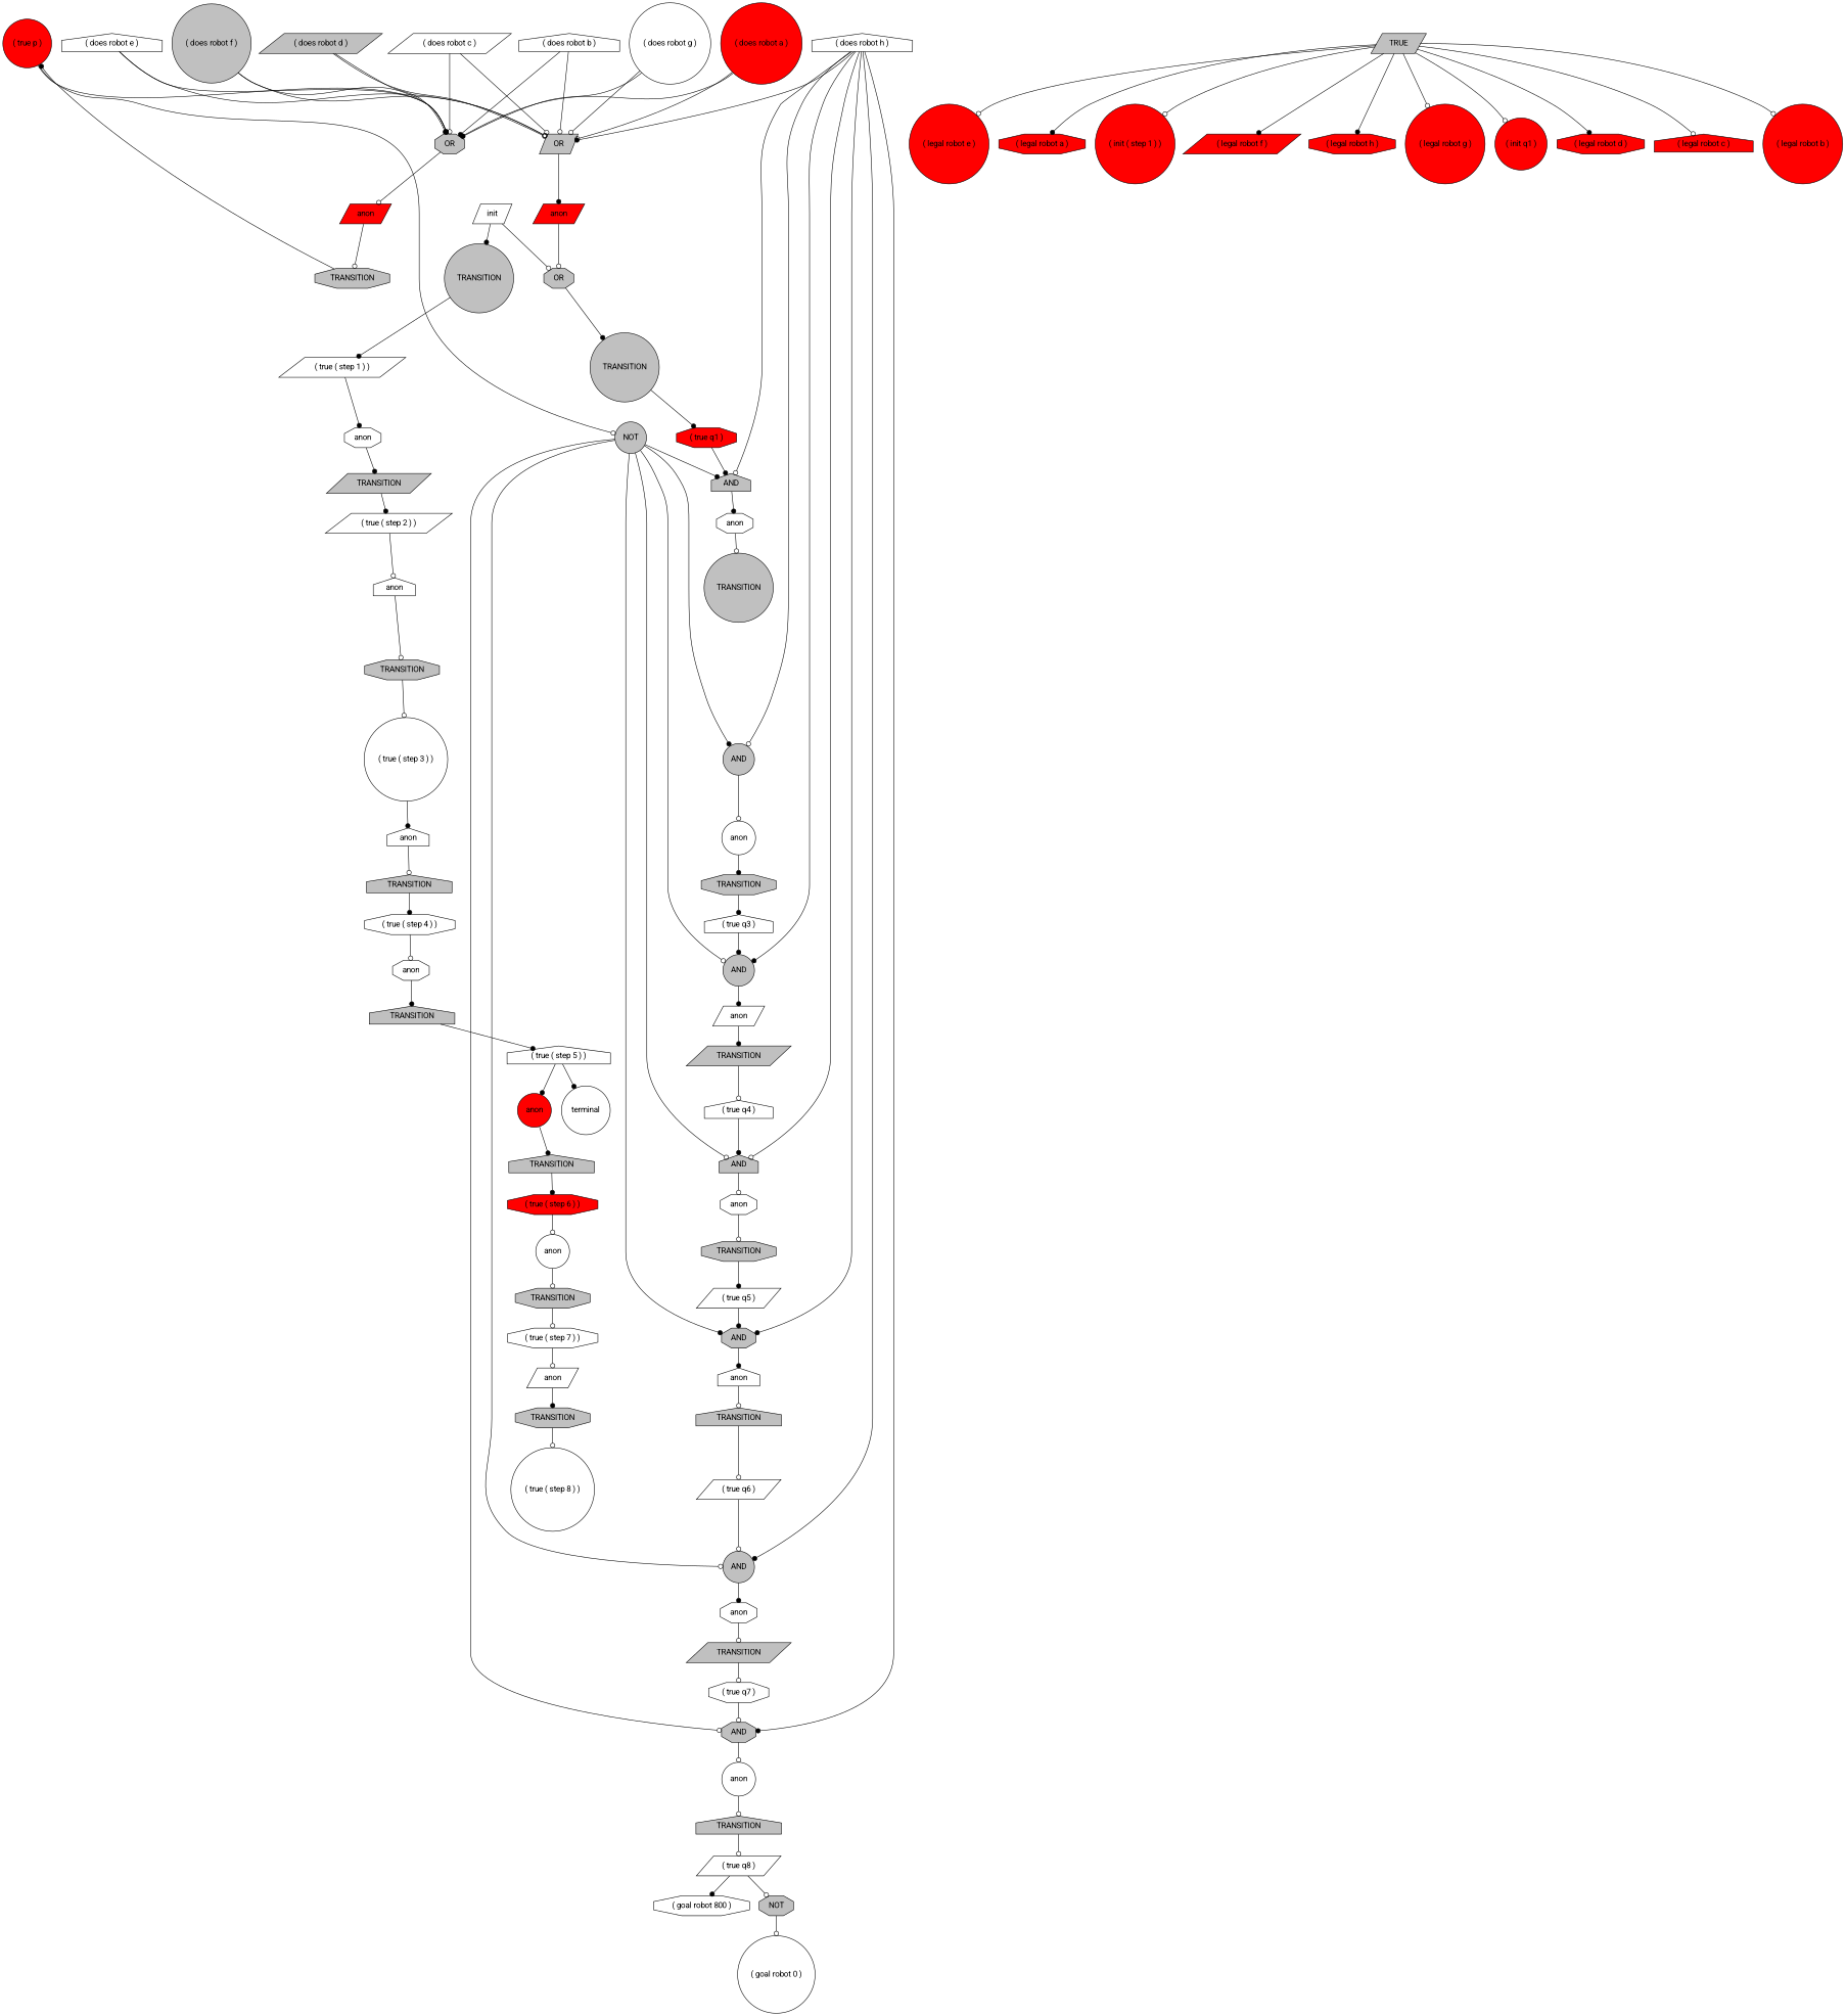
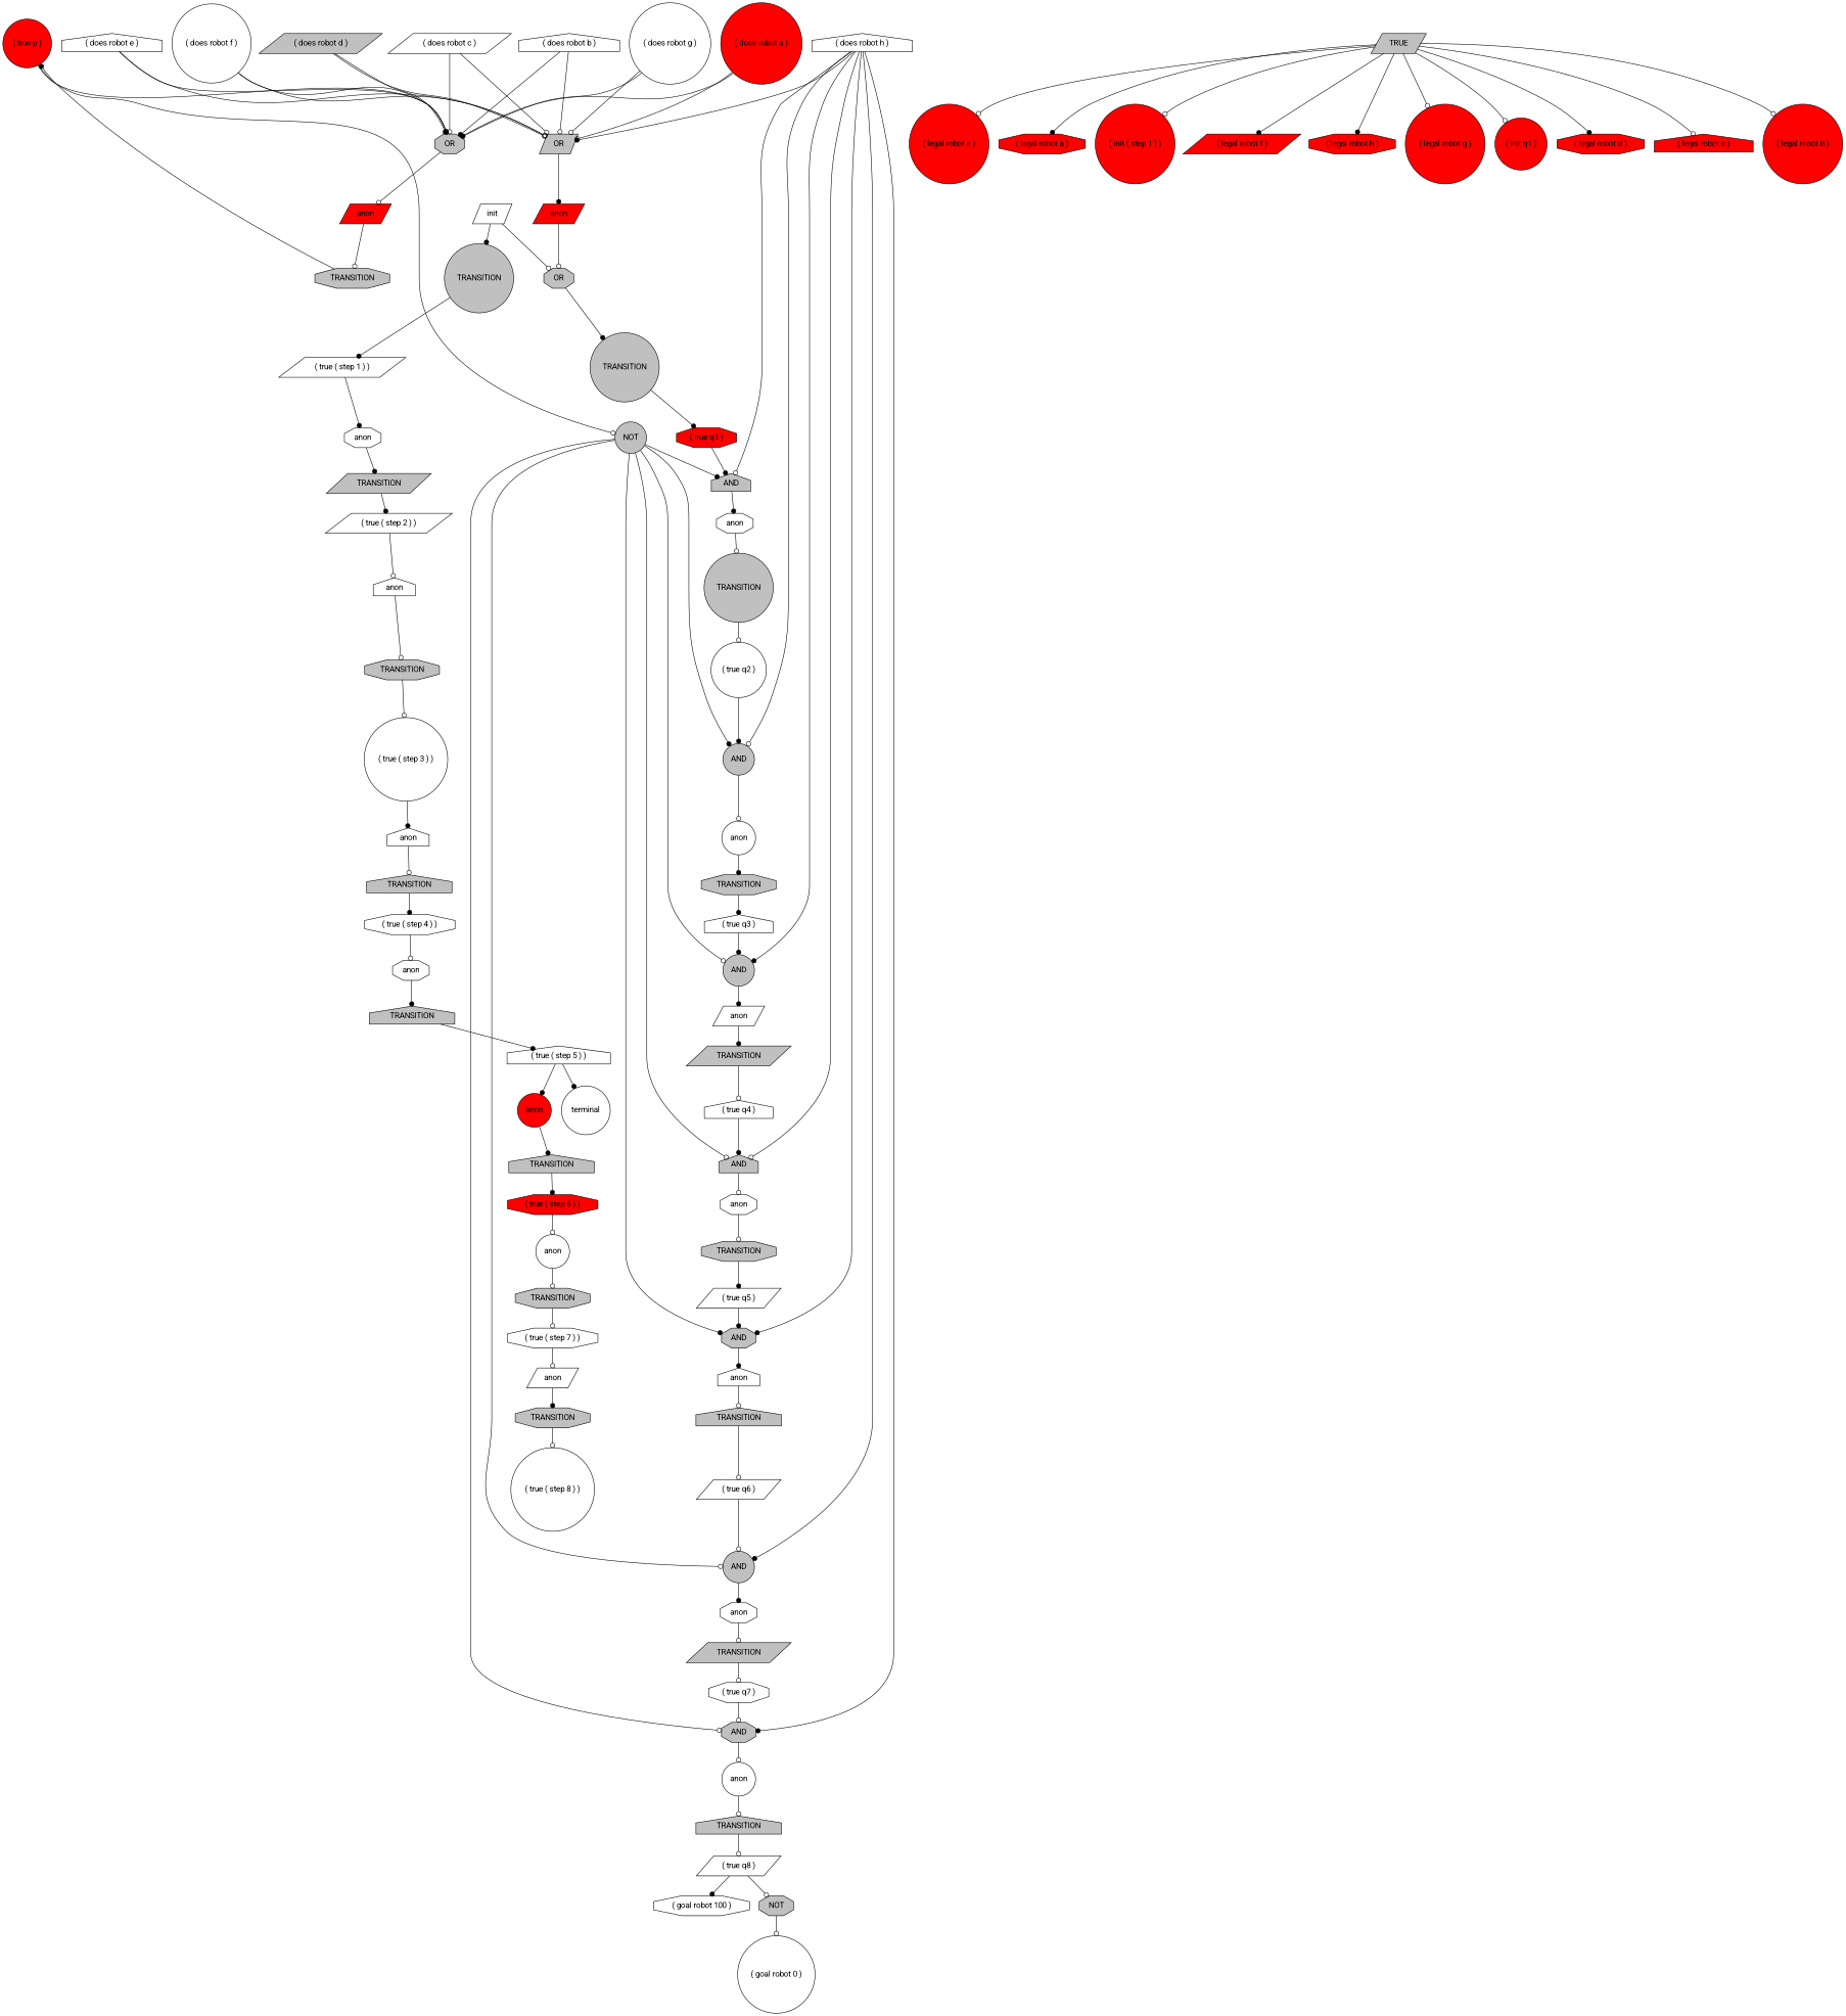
  digraph {
    fontname=Roboto
    node [fillcolor=white fontname=Roboto shape=circle style=filled]
    edge [arrowhead=odot fontname=Roboto]
    n1 [label="( true ( step 8 ) )"]
    n2 [label=terminal]
    n3 [fillcolor=red label="( legal robot e )"]
    n4 [fillcolor=grey label=TRANSITION shape=octagon]
    n5 [label="( true ( step 3 ) )"]
    n6 [label=anon shape=house]
    n7 [fillcolor=grey label=TRANSITION shape=house]
    n8 [fillcolor=grey label=AND]
    n9 [label=anon]
    n10 [fillcolor=grey label=TRANSITION shape=octagon]
    n11 [label="( true q3 )" shape=house]
    n12 [fillcolor=grey label=TRUE shape=parallelogram]
    n13 [fillcolor=red label="( legal robot a )" shape=octagon]
    n14 [fillcolor=red label="( init ( step 1 ) )"]
    n15 [fillcolor=red label="( legal robot f )" shape=parallelogram]
    n16 [fillcolor=red label="( legal robot h )" shape=octagon]
    n17 [fillcolor=red label="( legal robot g )"]
    n18 [fillcolor=red label="( init q1 )"]
    n19 [fillcolor=red label="( legal robot d )" shape=octagon]
    n20 [fillcolor=red label="( legal robot c )" shape=house]
    n21 [fillcolor=red label="( legal robot b )"]
    n22 [fillcolor=grey label=AND]
    n23 [label=anon shape=octagon]
    n24 [fillcolor=grey label=TRANSITION shape=parallelogram]
    n25 [label="( true q7 )" shape=octagon]
    n26 [label=anon shape=octagon]
    n27 [fillcolor=grey label=TRANSITION shape=parallelogram]
    n28 [label="( true ( step 2 ) )" shape=parallelogram]
    n29 [label=anon shape=house]
    n30 [label="( goal robot 0 )"]
    n31 [fillcolor=grey label=TRANSITION shape=octagon]
    n32 [label="( true ( step 7 ) )" shape=octagon]
    n33 [label=anon shape=parallelogram]
    n34 [fillcolor=grey label=TRANSITION shape=octagon]
    n35 [label=anon shape=octagon]
    n36 [fillcolor=grey label=TRANSITION]
+   n37 [label="( true q2 )"]
    n38 [label="( true ( step 4 ) )" shape=octagon]
    n39 [label=anon shape=octagon]
    n40 [fillcolor=grey label=TRANSITION shape=house]
    n41 [fillcolor=grey label=AND]
    n42 [label=anon shape=parallelogram]
    n43 [fillcolor=grey label=TRANSITION shape=parallelogram]
    n44 [label="( true q4 )" shape=house]
    n45 [fillcolor=grey label=AND shape=house]
    n46 [label=anon shape=octagon]
    n47 [fillcolor=grey label=TRANSITION shape=octagon]
    n48 [fillcolor=grey label=AND shape=house]
    n49 [fillcolor=red label=anon shape=parallelogram]
    n50 [fillcolor=grey label=OR shape=octagon]
    n51 [fillcolor=grey label=TRANSITION]
    n52 [fillcolor=red label="( true q1 )" shape=octagon]
    n53 [fillcolor=red label="( true p )"]
    n54 [fillcolor=grey label=NOT]
    n55 [fillcolor=grey label=OR shape=octagon]
    n56 [fillcolor=grey label=AND shape=octagon]
    n57 [fillcolor=grey label=AND shape=octagon]
    n58 [fillcolor=red label=anon shape=parallelogram]
    n59 [label=anon shape=house]
    n60 [label=anon]
    n61 [fillcolor=grey label=TRANSITION shape=octagon]
    n62 [label="( true q8 )" shape=parallelogram]
-   n63 [label="( goal robot 800 )" shape=octagon]
+   n63 [label="( goal robot 100 )" shape=octagon]
    n64 [fillcolor=grey label=NOT shape=octagon]
    n65 [label="( true ( step 5 ) )" shape=house]
    n66 [fillcolor=red label=anon]
    n67 [fillcolor=grey label=TRANSITION shape=house]
    n68 [fillcolor=red label="( true ( step 6 ) )" shape=octagon]
    n69 [label=anon]
    n70 [fillcolor=grey label=TRANSITION shape=house]
    n71 [label="( true q6 )" shape=parallelogram]
    n72 [fillcolor=red label="( does robot a )"]
    n73 [fillcolor=grey label=OR shape=parallelogram]
    n74 [label="( true q5 )" shape=parallelogram]
    n75 [fillcolor=grey label=TRANSITION shape=house]
    n76 [label="( does robot e )" shape=house]
-   n77 [fillcolor=grey label="( does robot f )"]
+   n77 [label="( does robot f )"]
    n78 [label="( does robot h )" shape=house]
    n79 [fillcolor=grey label="( does robot d )" shape=parallelogram]
    n80 [label="( true ( step 1 ) )" shape=parallelogram]
    n81 [label=init shape=parallelogram]
    n82 [fillcolor=grey label=TRANSITION]
    n83 [label="( does robot c )" shape=parallelogram]
    n84 [label="( does robot b )" shape=house]
    n85 [label="( does robot g )"]
    n4 -> n5
    n5 -> n6 [arrowhead=dot]
    n6 -> n7
    n7 -> n38 [arrowhead=dot]
    n8 -> n9
    n9 -> n10 [arrowhead=dot]
    n10 -> n11 [arrowhead=dot]
    n11 -> n41 [arrowhead=dot]
    n12 -> n3
    n12 -> n13 [arrowhead=dot]
    n12 -> n14
    n12 -> n15 [arrowhead=dot]
    n12 -> n16 [arrowhead=dot]
    n12 -> n17
    n12 -> n18
    n12 -> n19 [arrowhead=dot]
    n12 -> n20
    n12 -> n21
    n22 -> n23 [arrowhead=dot]
    n23 -> n24
    n24 -> n25
    n25 -> n57
    n26 -> n27 [arrowhead=dot]
    n27 -> n28 [arrowhead=dot]
    n28 -> n29
    n29 -> n4
    n31 -> n32
    n32 -> n33
    n33 -> n34 [arrowhead=dot]
    n34 -> n1
    n35 -> n36
+   n36 -> n37
+   n37 -> n8 [arrowhead=dot]
    n38 -> n39
    n39 -> n40 [arrowhead=dot]
    n40 -> n65 [arrowhead=dot]
    n41 -> n42 [arrowhead=dot]
    n42 -> n43 [arrowhead=dot]
    n43 -> n44
    n44 -> n45 [arrowhead=dot]
    n45 -> n46
    n46 -> n47
    n47 -> n74 [arrowhead=dot]
    n48 -> n35 [arrowhead=dot]
    n49 -> n50
    n50 -> n51 [arrowhead=dot]
    n51 -> n52 [arrowhead=dot]
    n52 -> n48 [arrowhead=dot]
    n53 -> n54
    n53 -> n55 [arrowhead=dot]
    n54 -> n8 [arrowhead=dot]
    n54 -> n22
    n54 -> n41
    n54 -> n45
    n54 -> n48 [arrowhead=dot]
    n54 -> n56 [arrowhead=dot]
    n54 -> n57
    n55 -> n58
    n56 -> n59 [arrowhead=dot]
    n57 -> n60
    n58 -> n61
    n59 -> n70
    n60 -> n75
    n61 -> n53 [arrowhead=dot]
    n62 -> n63 [arrowhead=dot]
    n62 -> n64
    n64 -> n30
    n65 -> n2 [arrowhead=dot]
    n65 -> n66 [arrowhead=dot]
    n66 -> n67 [arrowhead=dot]
    n67 -> n68 [arrowhead=dot]
    n68 -> n69
    n69 -> n31
    n70 -> n71
    n71 -> n22
    n72 -> n55 [arrowhead=dot]
    n72 -> n73
    n73 -> n49 [arrowhead=dot]
    n74 -> n56 [arrowhead=dot]
    n75 -> n62
    n76 -> n55
    n76 -> n73
    n77 -> n55 [arrowhead=dot]
    n77 -> n73
    n78 -> n8
    n78 -> n22 [arrowhead=dot]
    n78 -> n41 [arrowhead=dot]
    n78 -> n45
    n78 -> n48
    n78 -> n56 [arrowhead=dot]
    n78 -> n57 [arrowhead=dot]
    n78 -> n73 [arrowhead=dot]
    n79 -> n55 [arrowhead=dot]
    n79 -> n73
    n80 -> n26 [arrowhead=dot]
    n81 -> n50
    n81 -> n82 [arrowhead=dot]
    n82 -> n80 [arrowhead=dot]
    n83 -> n55
    n83 -> n73
    n84 -> n55 [arrowhead=dot]
    n84 -> n73
    n85 -> n55 [arrowhead=dot]
    n85 -> n73
  }
